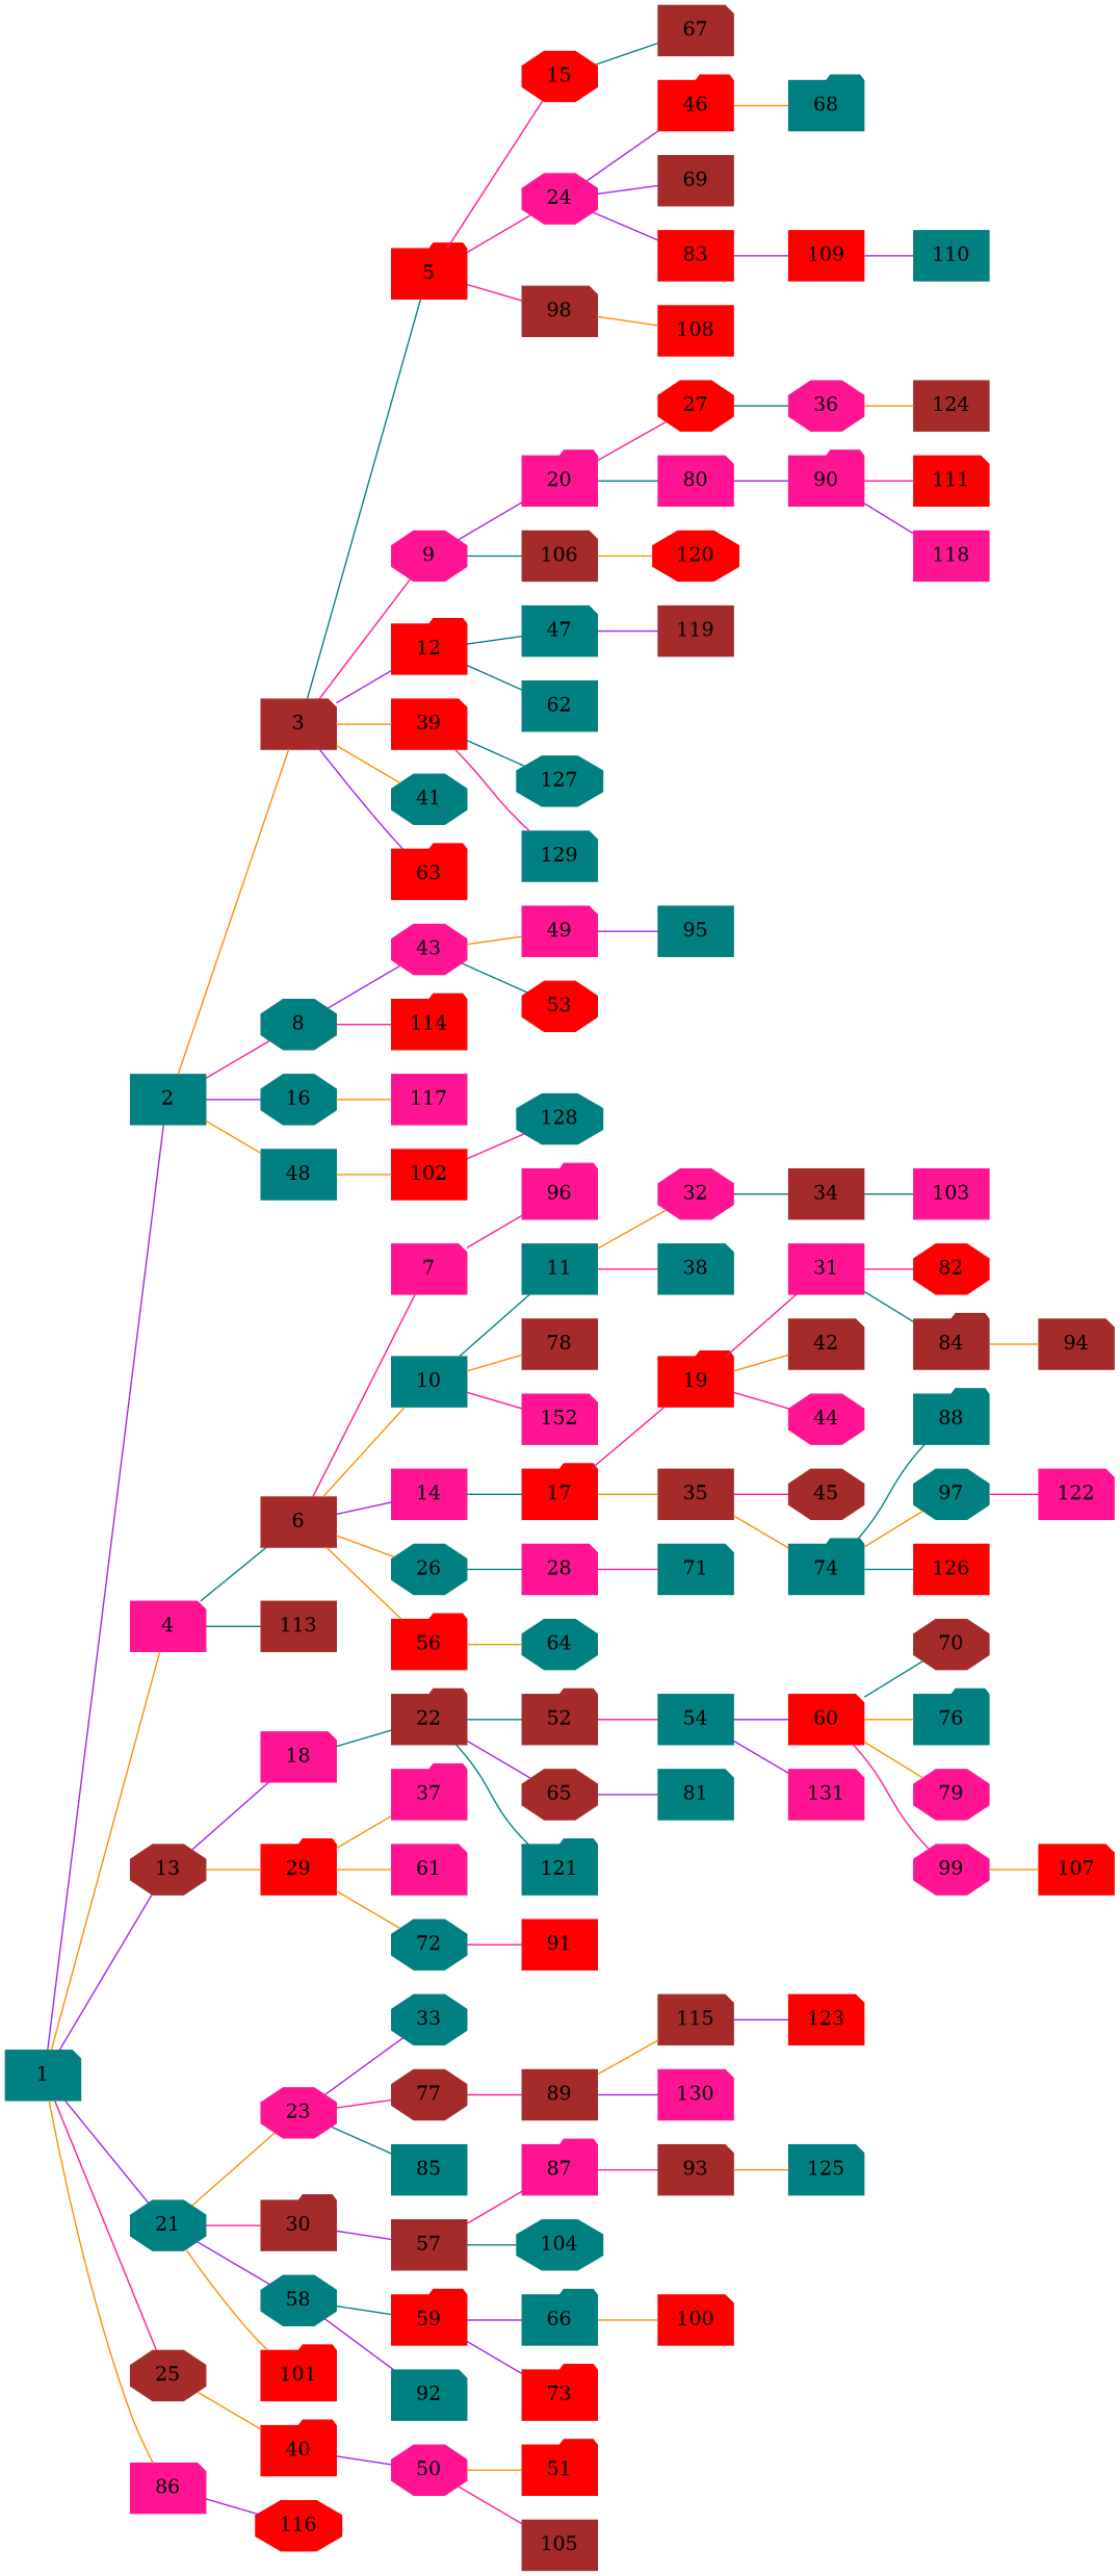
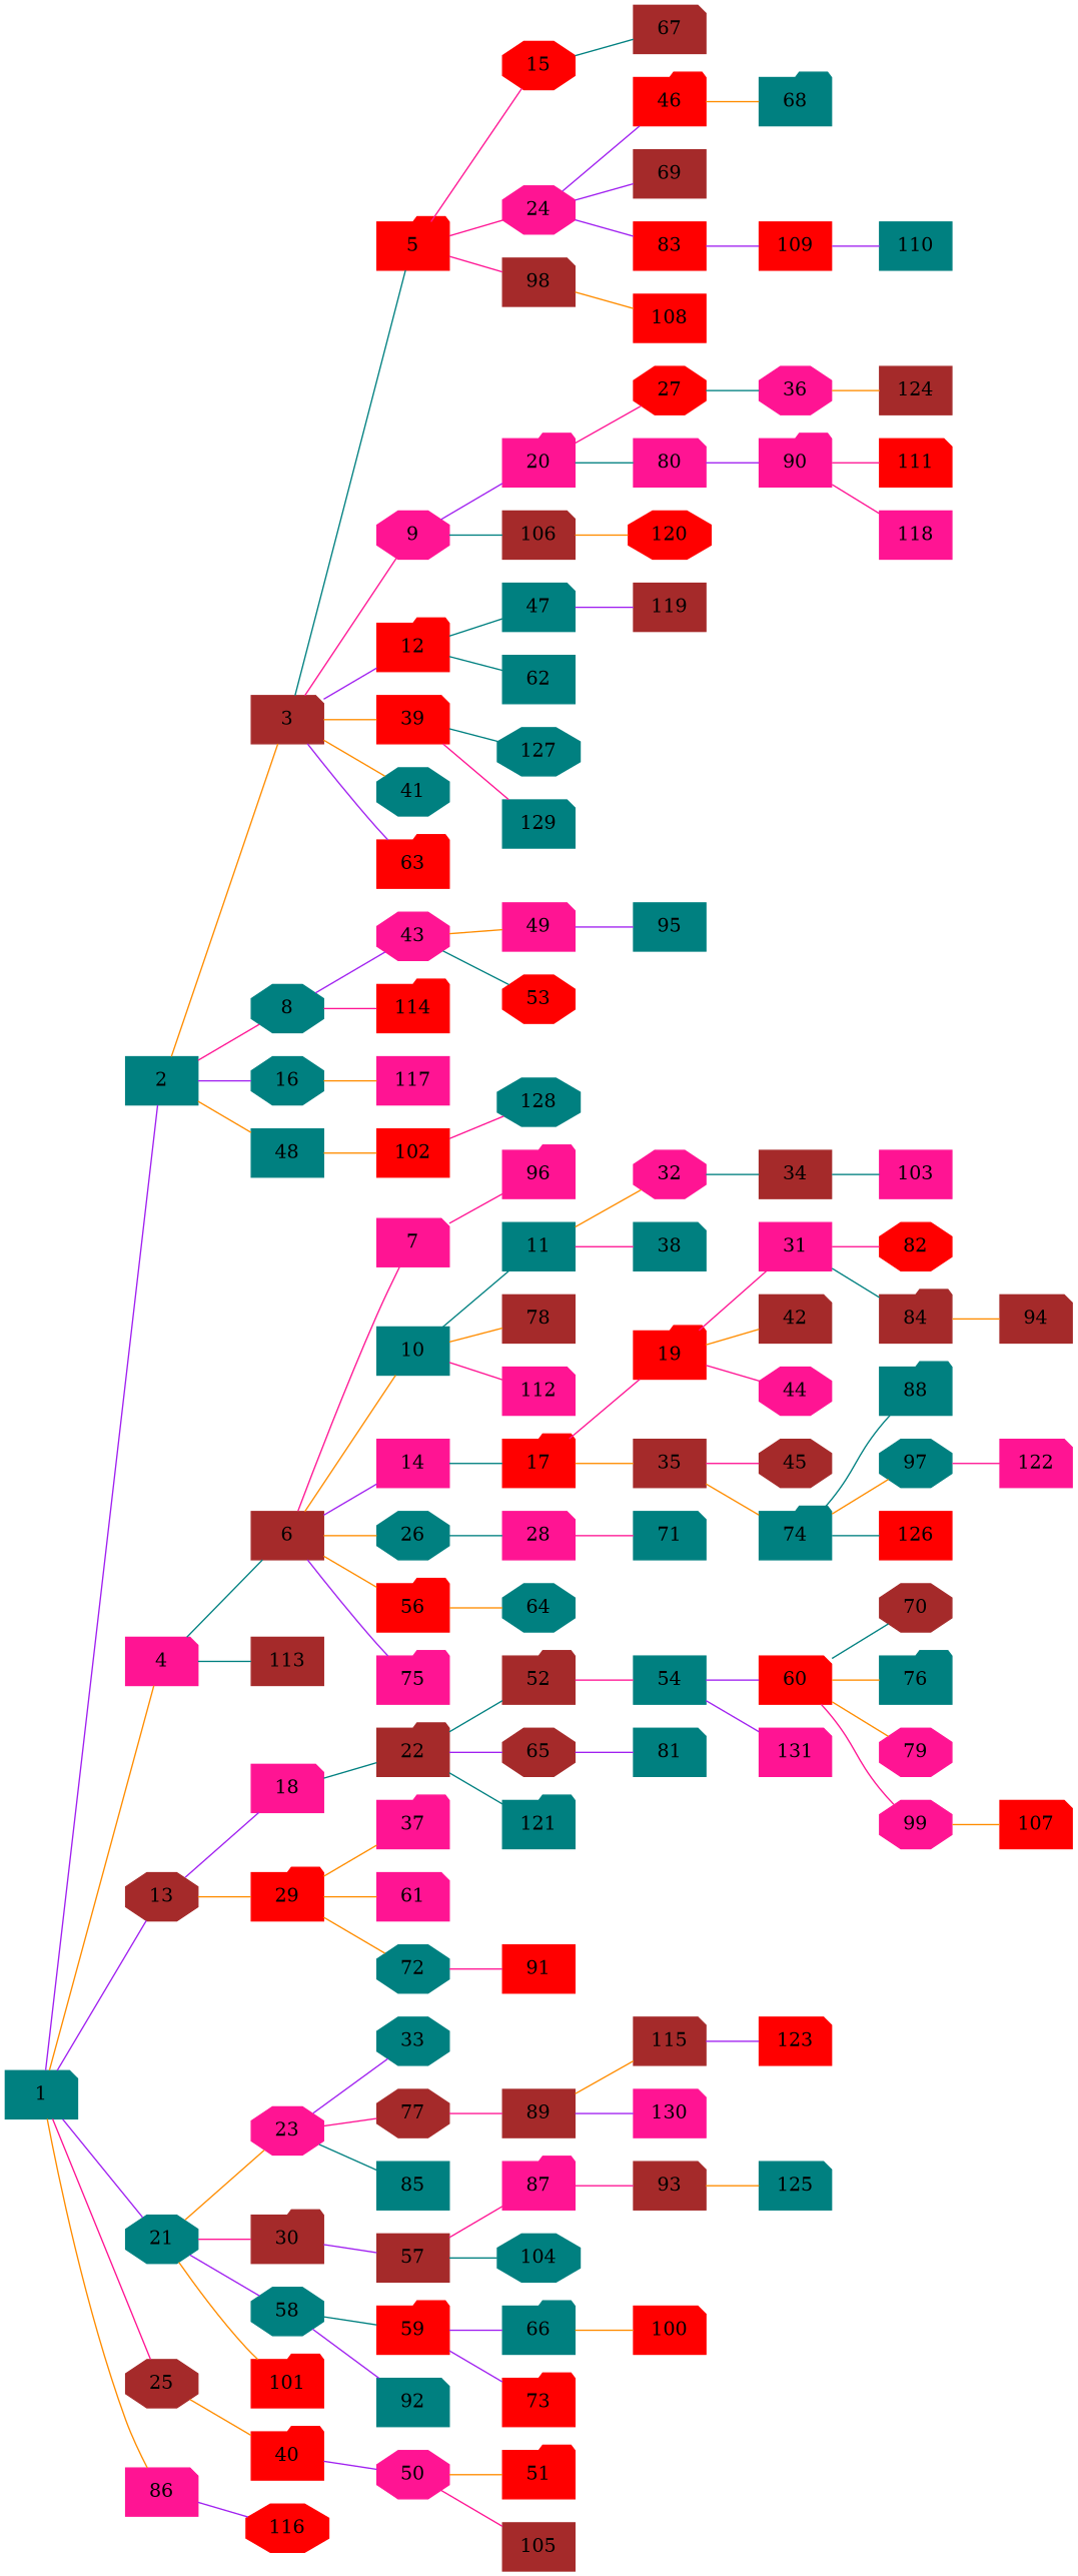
  graph {
    rankdir=LR
    node [color=teal shape=octagon style=filled]
    edge [color=darkorange]
    2 [shape=box]
    1 [shape=note]
    4 [color=deeppink shape=note]
    13 [color=brown]
    21
    25 [color=brown]
    86 [color=deeppink shape=note]
    3 [color=brown shape=note]
    8
    16
    48 [shape=box]
    6 [color=brown shape=box]
    113 [color=brown shape=box]
    18 [color=deeppink shape=note]
    29 [color=red shape=folder]
    23 [color=deeppink]
    30 [color=brown shape=folder]
    58
    101 [color=red shape=folder]
    40 [color=red shape=folder]
    116 [color=red]
    5 [color=red shape=folder]
    9 [color=deeppink]
    12 [color=red shape=folder]
    39 [color=red shape=note]
    41
    63 [color=red shape=folder]
    43 [color=deeppink]
    114 [color=red shape=folder]
    117 [color=deeppink shape=box]
    102 [color=red shape=box]
    15 [color=red]
    24 [color=deeppink]
    98 [color=brown shape=note]
    20 [color=deeppink shape=folder]
    106 [color=brown shape=note]
    47 [shape=note]
    62 [shape=box]
    127
    129 [shape=note]
    7 [color=deeppink shape=note]
    10 [shape=box]
    14 [color=deeppink shape=box]
    26
    56 [color=red shape=folder]
+   75 [color=deeppink shape=folder]
    67 [color=brown shape=note]
    46 [color=red shape=folder]
    69 [color=brown shape=box]
    83 [color=red shape=box]
    108 [color=red shape=box]
    96 [color=deeppink shape=folder]
    11 [shape=box]
    78 [color=brown shape=box]
-   112 [color=deeppink shape=note label=152]
+   112 [color=deeppink shape=note]
    17 [color=red shape=folder]
    28 [color=deeppink shape=note]
    64
    49 [color=deeppink shape=note]
    53 [color=red]
    27 [color=red]
    80 [color=deeppink shape=note]
    120 [color=red]
    32 [color=deeppink]
    38 [shape=note]
    34 [color=brown shape=box]
    119 [color=brown shape=box]
    22 [color=brown shape=folder]
    37 [color=deeppink shape=folder]
    61 [color=deeppink shape=note]
    72
    19 [color=red shape=folder]
    35 [color=brown shape=box]
    31 [color=deeppink shape=box]
    42 [color=brown shape=note]
    44 [color=deeppink]
    45 [color=brown]
    74 [shape=folder]
    52 [color=brown shape=folder]
    65 [color=brown]
    121 [shape=folder]
    82 [color=red]
    84 [color=brown shape=folder]
    36 [color=deeppink]
    90 [color=deeppink shape=folder]
    33
    77 [color=brown]
    85 [shape=box]
    57 [color=brown shape=box]
    59 [color=red shape=folder]
    92 [shape=note]
    54 [shape=box]
    81 [shape=note]
    89 [color=brown shape=box]
    68 [shape=folder]
    109 [color=red shape=box]
    50 [color=deeppink]
    71 [shape=note]
    124 [color=brown shape=box]
    91 [color=red shape=box]
    87 [color=deeppink shape=folder]
    104
    94 [color=brown shape=note]
    103 [color=deeppink shape=box]
    88 [shape=folder]
    97
    126 [color=red shape=box]
    51 [color=red shape=folder]
    105 [color=brown shape=box]
    95 [shape=box]
    128
    60 [color=red shape=note]
    131 [color=deeppink shape=note]
    70 [color=brown]
    76 [shape=folder]
    79 [color=deeppink]
    99 [color=deeppink]
    93 [color=brown shape=note]
    66 [shape=folder]
    73 [color=red shape=folder]
    100 [color=red shape=note]
    107 [color=red shape=note]
    122 [color=deeppink shape=note]
    115 [color=brown shape=note]
    130 [color=deeppink shape=note]
    111 [color=red shape=note]
    118 [color=deeppink shape=box]
    110 [shape=box]
    125 [shape=note]
    123 [color=red shape=note]
    2 -- 3
    2 -- 8 [color=deeppink]
    2 -- 16 [color=purple]
    2 -- 48
    1 -- 2 [color=purple]
    1 -- 4
    1 -- 13 [color=purple]
    1 -- 21 [color=purple]
    1 -- 25 [color=deeppink]
    1 -- 86
    4 -- 6 [color=teal]
    4 -- 113 [color=teal]
    13 -- 18 [color=purple]
    13 -- 29
    21 -- 23
    21 -- 30 [color=deeppink]
    21 -- 58 [color=purple]
    21 -- 101
    25 -- 40
    86 -- 116 [color=purple]
    3 -- 5 [color=teal]
    3 -- 9 [color=deeppink]
    3 -- 12 [color=purple]
    3 -- 39
    3 -- 41
    3 -- 63 [color=purple]
    8 -- 43 [color=purple]
    8 -- 114 [color=deeppink]
    16 -- 117
    48 -- 102
    6 -- 7 [color=deeppink]
    6 -- 10
    6 -- 14 [color=purple]
    6 -- 26
    6 -- 56
+   6 -- 75 [color=purple]
    18 -- 22 [color=teal]
    29 -- 37
    29 -- 61
    29 -- 72
    23 -- 33 [color=purple]
    23 -- 77 [color=deeppink]
    23 -- 85 [color=teal]
    30 -- 57 [color=purple]
    58 -- 59 [color=teal]
    58 -- 92 [color=purple]
    40 -- 50 [color=purple]
    5 -- 15 [color=deeppink]
    5 -- 24 [color=deeppink]
    5 -- 98 [color=deeppink]
    9 -- 20 [color=purple]
    9 -- 106 [color=teal]
    12 -- 47 [color=teal]
    12 -- 62 [color=teal]
    39 -- 127 [color=teal]
    39 -- 129 [color=deeppink]
    43 -- 49
    43 -- 53 [color=teal]
    102 -- 128 [color=deeppink]
    15 -- 67 [color=teal]
    24 -- 46 [color=purple]
    24 -- 69 [color=purple]
    24 -- 83 [color=purple]
    98 -- 108
    20 -- 27 [color=deeppink]
    20 -- 80 [color=teal]
    106 -- 120
    47 -- 119 [color=purple]
    7 -- 96 [color=deeppink]
    10 -- 11 [color=teal]
    10 -- 78
    10 -- 112 [color=deeppink]
    14 -- 17 [color=teal]
    26 -- 28 [color=teal]
    56 -- 64
    46 -- 68
    83 -- 109 [color=purple]
    11 -- 32
    11 -- 38 [color=deeppink]
    17 -- 19 [color=deeppink]
    17 -- 35
    28 -- 71 [color=deeppink]
    49 -- 95 [color=purple]
    27 -- 36 [color=teal]
    80 -- 90 [color=purple]
    32 -- 34 [color=teal]
    34 -- 103 [color=teal]
    22 -- 52 [color=teal]
    22 -- 65 [color=purple]
    22 -- 121 [color=teal]
    72 -- 91 [color=deeppink]
    19 -- 31 [color=deeppink]
    19 -- 42
    19 -- 44 [color=deeppink]
    35 -- 45 [color=deeppink]
    35 -- 74
    31 -- 82 [color=deeppink]
    31 -- 84 [color=teal]
    74 -- 88 [color=teal]
    74 -- 97
    74 -- 126 [color=teal]
    52 -- 54 [color=deeppink]
    65 -- 81 [color=purple]
    84 -- 94
    36 -- 124
    90 -- 111 [color=deeppink]
-   90 -- 118 [color=purple]
+   90 -- 118 [color=deeppink]
    77 -- 89 [color=deeppink]
    57 -- 87 [color=deeppink]
    57 -- 104 [color=teal]
    59 -- 66 [color=purple]
    59 -- 73 [color=purple]
    54 -- 60 [color=purple]
    54 -- 131 [color=purple]
    89 -- 115
    89 -- 130 [color=purple]
    109 -- 110 [color=purple]
    50 -- 51
    50 -- 105 [color=deeppink]
    87 -- 93 [color=deeppink]
    97 -- 122 [color=deeppink]
    60 -- 70 [color=teal]
    60 -- 76
    60 -- 79
    60 -- 99 [color=deeppink]
    99 -- 107
    93 -- 125
    66 -- 100
    115 -- 123 [color=purple]
  }
